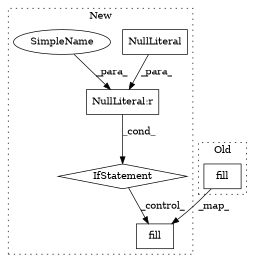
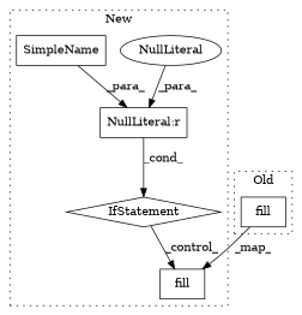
  digraph {
    node [a=32 l="5,1" shape=box]
    n1 [label=fill s="8275,8305"]
    n2 [a=27 l=4 label="NullLiteral:r" s=8250]
-   n3 [a=33 l=4 label=NullLiteral s=8254]
+   n3 [a=33 l=4 label=NullLiteral s=8254 shape=ellipse]
    n4 [a=25 l="4,2" label=IfStatement s="8235,8258" shape=diamond]
-   n5 [a=42 l=11 label=SimpleName s=8239 shape=ellipse]
+   n5 [a=42 l=11 label=SimpleName s=8239]
    n6 [label=fill s="7993,8023"]
    subgraph cluster_1 {
      label=New
      style=dotted
      n1
      n2
      n3
      n4
      n5
    }
    subgraph cluster_2 {
      label=Old
      style=dotted
      n6
    }
    n2 -> n4 [label=_cond_]
    n3 -> n2 [label=_para_]
    n4 -> n1 [label=_control_]
    n5 -> n2 [label=_para_]
    n6 -> n1 [label=_map_]
  }
